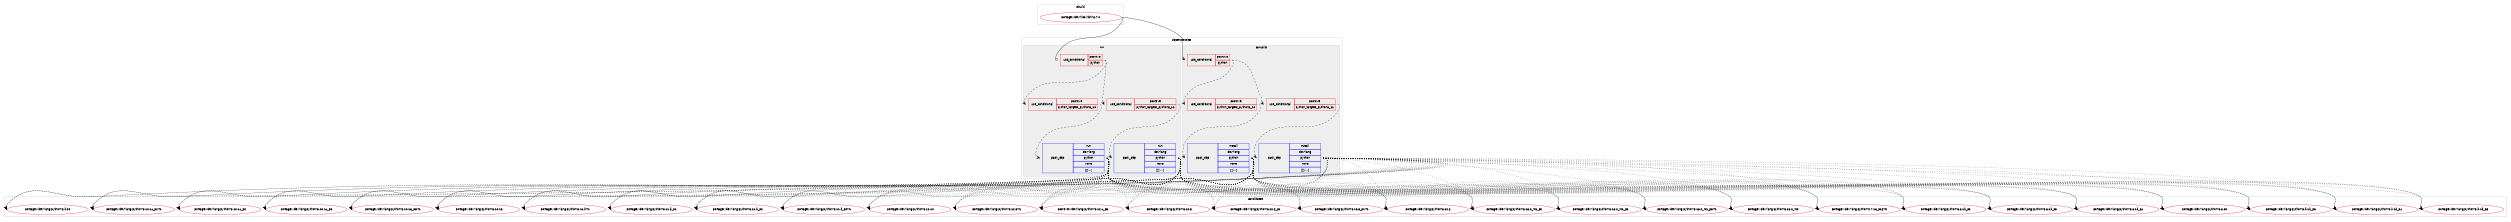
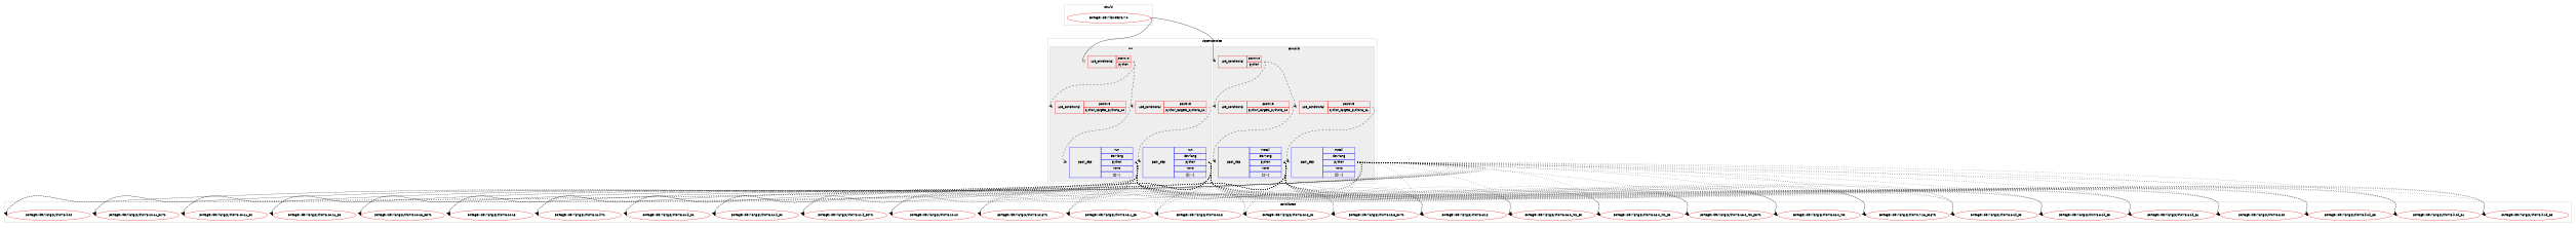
  digraph {
    compound=true
    concentrate=true
    fontname=Helvetica
    fontsize=10
    newrank=true
    rankdir=TB
    ranksep=1.5
    node [color=red fontname=Helvetica fontsize=10]
    edge [arrowhead=vee headport=w style=dotted tailport=e weight=100]
-   n1 [label="portage://dev-libs/libnl-3.7.0" width=4]
+   n1 [label="portage://dev-libs/dep-3.7.0" width=4]
    n2 [color=blue label=<<TABLE BORDER="0" CELLBORDER="1" CELLSPACING="0" CELLPADDING="4" WIDTH="220"><TR><TD ROWSPAN="6" CELLPADDING="30">pack_dep</TD></TR><TR><TD WIDTH="110">install</TD></TR><TR><TD>dev-lang</TD></TR><TR><TD>python</TD></TR><TR><TD>none</TD></TR><TR><TD>[[],,,,]</TD></TR></TABLE>> shape=none]
    n3 [label=<<TABLE BORDER="0" CELLBORDER="1" CELLSPACING="0" CELLPADDING="4"><TR><TD ROWSPAN="3" CELLPADDING="10">use_conditional</TD></TR><TR><TD>positive</TD></TR><TR><TD>python_targets_python3_10</TD></TR></TABLE>> shape=none]
    n4 [color=blue label=<<TABLE BORDER="0" CELLBORDER="1" CELLSPACING="0" CELLPADDING="4" WIDTH="220"><TR><TD ROWSPAN="6" CELLPADDING="30">pack_dep</TD></TR><TR><TD WIDTH="110">install</TD></TR><TR><TD>dev-lang</TD></TR><TR><TD>python</TD></TR><TR><TD>none</TD></TR><TR><TD>[[],,,,]</TD></TR></TABLE>> shape=none]
    n5 [label=<<TABLE BORDER="0" CELLBORDER="1" CELLSPACING="0" CELLPADDING="4"><TR><TD ROWSPAN="3" CELLPADDING="10">use_conditional</TD></TR><TR><TD>positive</TD></TR><TR><TD>python_targets_python3_11</TD></TR></TABLE>> shape=none]
    n6 [label=<<TABLE BORDER="0" CELLBORDER="1" CELLSPACING="0" CELLPADDING="4"><TR><TD ROWSPAN="3" CELLPADDING="10">use_conditional</TD></TR><TR><TD>positive</TD></TR><TR><TD>python</TD></TR></TABLE>> shape=none]
    n7 [color=blue label=<<TABLE BORDER="0" CELLBORDER="1" CELLSPACING="0" CELLPADDING="4" WIDTH="220"><TR><TD ROWSPAN="6" CELLPADDING="30">pack_dep</TD></TR><TR><TD WIDTH="110">run</TD></TR><TR><TD>dev-lang</TD></TR><TR><TD>python</TD></TR><TR><TD>none</TD></TR><TR><TD>[[],,,,]</TD></TR></TABLE>> shape=none]
    n8 [label=<<TABLE BORDER="0" CELLBORDER="1" CELLSPACING="0" CELLPADDING="4"><TR><TD ROWSPAN="3" CELLPADDING="10">use_conditional</TD></TR><TR><TD>positive</TD></TR><TR><TD>python_targets_python3_10</TD></TR></TABLE>> shape=none]
    n9 [color=blue label=<<TABLE BORDER="0" CELLBORDER="1" CELLSPACING="0" CELLPADDING="4" WIDTH="220"><TR><TD ROWSPAN="6" CELLPADDING="30">pack_dep</TD></TR><TR><TD WIDTH="110">run</TD></TR><TR><TD>dev-lang</TD></TR><TR><TD>python</TD></TR><TR><TD>none</TD></TR><TR><TD>[[],,,,]</TD></TR></TABLE>> shape=none]
    n10 [label=<<TABLE BORDER="0" CELLBORDER="1" CELLSPACING="0" CELLPADDING="4"><TR><TD ROWSPAN="3" CELLPADDING="10">use_conditional</TD></TR><TR><TD>positive</TD></TR><TR><TD>python_targets_python3_11</TD></TR></TABLE>> shape=none]
    n11 [label=<<TABLE BORDER="0" CELLBORDER="1" CELLSPACING="0" CELLPADDING="4"><TR><TD ROWSPAN="3" CELLPADDING="10">use_conditional</TD></TR><TR><TD>positive</TD></TR><TR><TD>python</TD></TR></TABLE>> shape=none]
    n12 [label="portage://dev-lang/python-3.13.0_rc2" width=4]
    n13 [label="portage://dev-lang/python-3.13.0_rc1_p3-r1" width=4]
    n14 [label="portage://dev-lang/python-3.13.0_rc1_p3" width=4]
    n15 [label="portage://dev-lang/python-3.13.0_rc1_p2" width=4]
    n16 [label="portage://dev-lang/python-3.12.6" width=4]
    n17 [label="portage://dev-lang/python-3.12.5_p1-r1" width=4]
    n18 [label="portage://dev-lang/python-3.12.5_p1" width=4]
    n19 [label="portage://dev-lang/python-3.12.5" width=4]
-   n20 [label="positive://dev-lang/python-3.12.4_p3" width=4]
+   n20 [label="portage://dev-lang/python-3.12.4_p3" width=4]
    n21 [label="portage://dev-lang/python-3.12.3-r1" width=4]
    n22 [label="portage://dev-lang/python-3.11.10" width=4]
    n23 [label="portage://dev-lang/python-3.11.9_p2-r1" width=4]
    n24 [label="portage://dev-lang/python-3.11.9_p2" width=4]
    n25 [label="portage://dev-lang/python-3.11.9_p1" width=4]
    n26 [label="portage://dev-lang/python-3.11.9-r1" width=4]
    n27 [label="portage://dev-lang/python-3.10.15" width=4]
    n28 [label="portage://dev-lang/python-3.10.18_p3-r1" width=4]
    n29 [label="portage://dev-lang/python-3.10.14_p3" width=4]
    n30 [label="portage://dev-lang/python-3.10.14_p2" width=4]
    n31 [label="portage://dev-lang/python-3.10.14_p1-r1" width=4]
    n32 [label="portage://dev-lang/python-3.9.20" width=4]
    n33 [label="portage://dev-lang/python-3.9.19_p5" width=4]
    n34 [label="portage://dev-lang/python-3.9.19_p4" width=4]
    n35 [label="portage://dev-lang/python-3.9.19_p3" width=4]
    n36 [label="portage://dev-lang/python-3.8.20" width=4]
    n37 [label="portage://dev-lang/python-3.8.19_p4" width=4]
    n38 [label="portage://dev-lang/python-3.8.19_p3" width=4]
    n39 [label="portage://dev-lang/python-3.8.19_p2" width=4]
    n40 [label="portage://dev-lang/python-2.7.18_p16-r2" width=4]
    subgraph cluster_1 {
      color=gray
      label=<<i>ebuild</i>>
      n1
    }
    subgraph cluster_2 {
      color=gray
      label=<<i>dependencies</i>>
      subgraph cluster_3 {
        color=gray
        fillcolor="#eeeeee"
        label=<<i>compile</i>>
        style=filled
        subgraph sub_4 {
          color=gray
          fillcolor="#eeeeee"
          label=<<i>compile</i>>
          style=filled
          n6
          subgraph sub_5 {
            color=gray
            fillcolor="#eeeeee"
            label=<<i>compile</i>>
            style=filled
            n3
            subgraph sub_6 {
              color=gray
              fillcolor="#eeeeee"
              label=<<i>compile</i>>
              style=filled
              n2
            }
          }
          subgraph sub_7 {
            color=gray
            fillcolor="#eeeeee"
            label=<<i>compile</i>>
            style=filled
            n5
            subgraph sub_8 {
              color=gray
              fillcolor="#eeeeee"
              label=<<i>compile</i>>
              style=filled
              n4
            }
          }
        }
      }
      subgraph cluster_9 {
        color=gray
        fillcolor="#eeeeee"
        label=<<i>compile and run</i>>
        style=filled
      }
      subgraph cluster_10 {
        color=gray
        fillcolor="#eeeeee"
        label=<<i>run</i>>
        style=filled
        subgraph sub_11 {
          color=gray
          fillcolor="#eeeeee"
          label=<<i>run</i>>
          style=filled
          n11
          subgraph sub_12 {
            color=gray
            fillcolor="#eeeeee"
            label=<<i>run</i>>
            style=filled
            n8
            subgraph sub_13 {
              color=gray
              fillcolor="#eeeeee"
              label=<<i>run</i>>
              style=filled
              n7
            }
          }
          subgraph sub_14 {
            color=gray
            fillcolor="#eeeeee"
            label=<<i>run</i>>
            style=filled
            n10
            subgraph sub_15 {
              color=gray
              fillcolor="#eeeeee"
              label=<<i>run</i>>
              style=filled
              n9
            }
          }
        }
      }
    }
    subgraph cluster_16 {
      color=gray
      label=<<i>candidates</i>>
      rank=same
      subgraph sub_17 {
        color=black
        label=<<i>candidates</i>>
        nodesep=1
        rank=same
        n12
        n13
        n14
        n15
        n16
        n17
        n18
        n19
        n20
        n21
        n22
        n23
        n24
        n25
        n26
        n27
        n28
        n29
        n30
        n31
        n32
        n33
        n34
        n35
        n36
        n37
        n38
        n39
        n40
      }
      subgraph sub_18 {
        color=black
        label=<<i>candidates</i>>
        nodesep=1
        rank=same
        n12
        n13
        n14
        n15
        n16
        n17
        n18
        n19
        n20
        n21
        n22
        n23
        n24
        n25
        n26
        n27
        n28
        n29
        n30
        n31
        n32
        n33
        n34
        n35
        n36
        n37
        n38
        n39
        n40
      }
      subgraph sub_19 {
        color=black
        label=<<i>candidates</i>>
        nodesep=1
        rank=same
        n12
        n13
        n14
        n15
        n16
        n17
        n18
        n19
        n20
        n21
        n22
        n23
        n24
        n25
        n26
        n27
        n28
        n29
        n30
        n31
        n32
        n33
        n34
        n35
        n36
        n37
        n38
        n39
        n40
      }
      subgraph sub_20 {
        color=black
        label=<<i>candidates</i>>
        nodesep=1
        rank=same
        n12
        n13
        n14
        n15
        n16
        n17
        n18
        n19
        n20
        n21
        n22
        n23
        n24
        n25
        n26
        n27
        n28
        n29
        n30
        n31
        n32
        n33
        n34
        n35
        n36
        n37
        n38
        n39
        n40
      }
    }
    n1 -> n6 [style=solid weight=20]
    n1 -> n11 [arrowhead=odot style=solid weight=20]
    n2 -> n12
    n2 -> n13
    n2 -> n14
    n2 -> n15
    n2 -> n16
    n2 -> n17
    n2 -> n18
    n2 -> n19
    n2 -> n20
    n2 -> n21
    n2 -> n22
    n2 -> n23
    n2 -> n24
    n2 -> n25
    n2 -> n26
    n2 -> n27
    n2 -> n28
    n2 -> n29
    n2 -> n30
    n2 -> n31
    n2 -> n32
    n2 -> n33
    n2 -> n34
    n2 -> n35
    n2 -> n36
    n2 -> n37
    n2 -> n38
    n2 -> n39
    n2 -> n40
    n3 -> n2 [style=dashed weight=20]
    n4 -> n12
    n4 -> n13
    n4 -> n14
    n4 -> n15
    n4 -> n16
    n4 -> n17
    n4 -> n18
    n4 -> n19
    n4 -> n20
    n4 -> n21
    n4 -> n22
    n4 -> n23
    n4 -> n24
    n4 -> n25
    n4 -> n26
    n4 -> n27
    n4 -> n28
    n4 -> n29
    n4 -> n30
    n4 -> n31
    n4 -> n32
    n4 -> n33
    n4 -> n34
    n4 -> n35
    n4 -> n36
    n4 -> n37
    n4 -> n38
    n4 -> n39
    n4 -> n40
    n5 -> n4 [style=dashed weight=20]
    n6 -> n3 [style=dashed weight=20]
    n6 -> n5 [style=dashed weight=20]
    n7 -> n12
    n7 -> n13
    n7 -> n14
    n7 -> n15
    n7 -> n16
    n7 -> n17
    n7 -> n18
    n7 -> n19
    n7 -> n20
    n7 -> n21
    n7 -> n22
    n7 -> n23
    n7 -> n24
    n7 -> n25
    n7 -> n26
    n7 -> n27
    n7 -> n28
    n7 -> n29
    n7 -> n30
    n7 -> n31
    n7 -> n32
    n7 -> n33
    n7 -> n34
    n7 -> n35
    n7 -> n36
    n7 -> n37
    n7 -> n38
    n7 -> n39
    n7 -> n40
    n8 -> n7 [style=dashed weight=20]
    n9 -> n12
    n9 -> n13
    n9 -> n14
    n9 -> n15
    n9 -> n16
    n9 -> n17
    n9 -> n18
    n9 -> n19
    n9 -> n20
    n9 -> n21
    n9 -> n22
    n9 -> n23
    n9 -> n24
    n9 -> n25
    n9 -> n26
    n9 -> n27
    n9 -> n28
    n9 -> n29
    n9 -> n30
    n9 -> n31
    n9 -> n32
    n9 -> n33
    n9 -> n34
    n9 -> n35
    n9 -> n36
    n9 -> n37
    n9 -> n38
    n9 -> n39
    n9 -> n40
    n10 -> n9 [style=dashed weight=20]
    n11 -> n8 [style=dashed weight=20]
    n11 -> n10 [style=dashed weight=20]
  }
